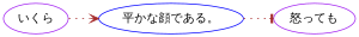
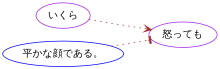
  digraph {
    fontname="Comic Neue"
    rankdir=LR
    node [color=purple fontname="Comic Neue"]
    edge [color=brown fontname="Comic Neue" style=dotted]
    n1 [label="いくら"]
    n2 [label="怒っても"]
    n3 [color=blue label="平かな顔である。"]
-   n1 -> n3 [arrowhead=vee]
+   n1 -> n2 [arrowhead=vee]
    n3 -> n2 [arrowhead=tee]
  }
